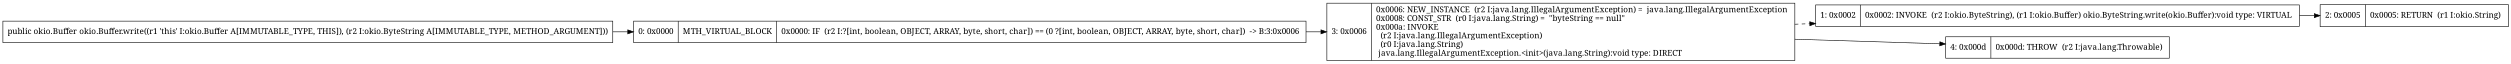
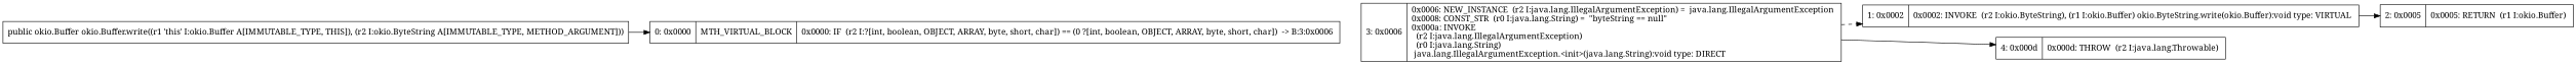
  digraph {
    fontname="Noto Serif"
    rankdir=LR
    node [fontname="Noto Serif" shape=record]
    edge [fontname="Noto Serif"]
    n1 [label="{0\:\ 0x0000|MTH_VIRTUAL_BLOCK\l|0x0000: IF  (r2 I:?[int, boolean, OBJECT, ARRAY, byte, short, char]) == (0 ?[int, boolean, OBJECT, ARRAY, byte, short, char])  \-\> B:3:0x0006 \l}"]
    n2 [label="{3\:\ 0x0006|0x0006: NEW_INSTANCE  (r2 I:java.lang.IllegalArgumentException) =  java.lang.IllegalArgumentException \l0x0008: CONST_STR  (r0 I:java.lang.String) =  \"byteString == null\" \l0x000a: INVOKE  \l  (r2 I:java.lang.IllegalArgumentException)\l  (r0 I:java.lang.String)\l java.lang.IllegalArgumentException.\<init\>(java.lang.String):void type: DIRECT \l}"]
    n3 [label="{1\:\ 0x0002|0x0002: INVOKE  (r2 I:okio.ByteString), (r1 I:okio.Buffer) okio.ByteString.write(okio.Buffer):void type: VIRTUAL \l}"]
-   n4 [label="{2\:\ 0x0005|0x0005: RETURN  (r1 I:okio.String) \l}"]
+   n4 [label="{2\:\ 0x0005|0x0005: RETURN  (r1 I:okio.Buffer) \l}"]
    n5 [label="{4\:\ 0x000d|0x000d: THROW  (r2 I:java.lang.Throwable) \l}"]
    n6 [label="{public okio.Buffer okio.Buffer.write((r1 'this' I:okio.Buffer A[IMMUTABLE_TYPE, THIS]), (r2 I:okio.ByteString A[IMMUTABLE_TYPE, METHOD_ARGUMENT])) }"]
-   n1 -> n2
    n2 -> n3 [style=dashed]
    n2 -> n5
    n3 -> n4
    n6 -> n1
  }
